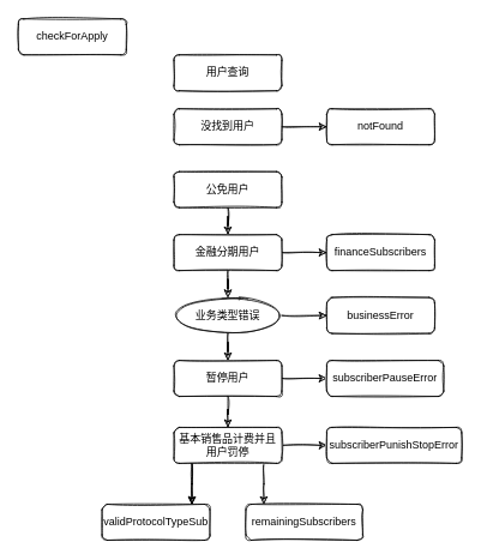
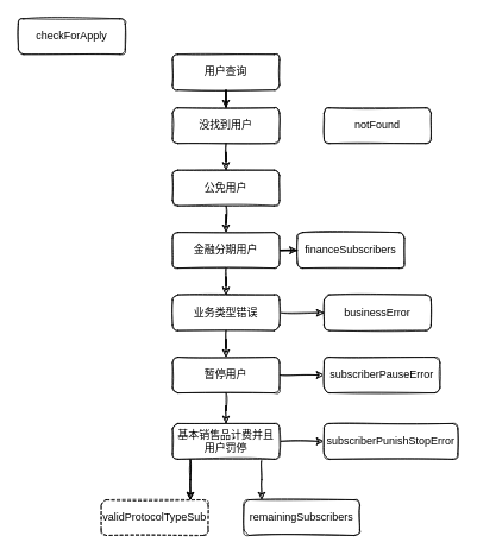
  <mxCell id="0" />
  <mxCell id="1" parent="0" />
  <mxCell id="2" value="checkForApply" style="rounded=1;whiteSpace=wrap;html=1;fontSize=12;glass=0;strokeWidth=1;shadow=0;gradientColor=none;sketch=1;" parent="1" vertex="1"><mxGeometry x="20" y="20" width="120" height="40" as="geometry" /></mxCell>
  <mxCell id="3" value="notFound" style="rounded=1;whiteSpace=wrap;html=1;fontSize=12;glass=0;strokeWidth=1;shadow=0;sketch=1;" parent="1" vertex="1"><mxGeometry x="363" y="120" width="120" height="40" as="geometry" /></mxCell>
+ <mxCell id="4" value="" style="edgeStyle=orthogonalEdgeStyle;rounded=0;orthogonalLoop=1;jettySize=auto;html=1;sketch=1;" edge="1" parent="1" source="5" target="8"><mxGeometry relative="1" as="geometry" /></mxCell>
  <mxCell id="5" value="用户查询" style="rounded=1;whiteSpace=wrap;html=1;sketch=1;" vertex="1" parent="1"><mxGeometry x="193" y="60" width="120" height="40" as="geometry" /></mxCell>
- <mxCell id="6" value="" style="edgeStyle=orthogonalEdgeStyle;rounded=0;orthogonalLoop=1;jettySize=auto;html=1;sketch=1;" edge="1" parent="1" source="8" target="3"><mxGeometry relative="1" as="geometry" /></mxCell>
+ <mxCell id="7" value="" style="edgeStyle=orthogonalEdgeStyle;rounded=0;orthogonalLoop=1;jettySize=auto;html=1;sketch=1;" edge="1" parent="1" source="8" target="10"><mxGeometry relative="1" as="geometry" /></mxCell>
  <mxCell id="8" value="没找到用户" style="whiteSpace=wrap;html=1;rounded=1;sketch=1;" vertex="1" parent="1"><mxGeometry x="193" y="120" width="120" height="40" as="geometry" /></mxCell>
  <mxCell id="9" value="" style="edgeStyle=orthogonalEdgeStyle;rounded=0;orthogonalLoop=1;jettySize=auto;html=1;sketch=1;" edge="1" parent="1" source="10" target="17"><mxGeometry relative="1" as="geometry" /></mxCell>
  <mxCell id="10" value="公免用户" style="whiteSpace=wrap;html=1;rounded=1;sketch=1;" vertex="1" parent="1"><mxGeometry x="193" y="190" width="120" height="40" as="geometry" /></mxCell>
  <mxCell id="11" value="" style="edgeStyle=orthogonalEdgeStyle;rounded=0;orthogonalLoop=1;jettySize=auto;html=1;sketch=1;" edge="1" parent="1" source="13" target="14"><mxGeometry relative="1" as="geometry" /></mxCell>
  <mxCell id="12" value="" style="edgeStyle=orthogonalEdgeStyle;rounded=0;orthogonalLoop=1;jettySize=auto;html=1;sketch=1;" edge="1" parent="1" source="13" target="21"><mxGeometry relative="1" as="geometry" /></mxCell>
- <mxCell id="13" value="业务类型错误" style="ellipse;whiteSpace=wrap;html=1;sketch=1;" vertex="1" parent="1"><mxGeometry x="193" y="330" width="120" height="40" as="geometry" /></mxCell>
+ <mxCell id="13" value="业务类型错误" style="whiteSpace=wrap;html=1;rounded=1;sketch=1;" vertex="1" parent="1"><mxGeometry x="193" y="330" width="120" height="40" as="geometry" /></mxCell>
  <mxCell id="14" value="businessError" style="whiteSpace=wrap;html=1;rounded=1;sketch=1;" vertex="1" parent="1"><mxGeometry x="363" y="330" width="120" height="40" as="geometry" /></mxCell>
  <mxCell id="15" value="" style="edgeStyle=orthogonalEdgeStyle;rounded=0;orthogonalLoop=1;jettySize=auto;html=1;sketch=1;" edge="1" parent="1" source="17" target="18"><mxGeometry relative="1" as="geometry" /></mxCell>
  <mxCell id="16" style="edgeStyle=orthogonalEdgeStyle;rounded=0;orthogonalLoop=1;jettySize=auto;html=1;exitX=0.5;exitY=1;exitDx=0;exitDy=0;sketch=1;" edge="1" parent="1" source="17" target="13"><mxGeometry relative="1" as="geometry" /></mxCell>
  <mxCell id="17" value="金融分期用户" style="whiteSpace=wrap;html=1;rounded=1;sketch=1;" vertex="1" parent="1"><mxGeometry x="193" y="260" width="120" height="40" as="geometry" /></mxCell>
- <mxCell id="18" value="financeSubscribers" style="whiteSpace=wrap;html=1;rounded=1;sketch=1;" vertex="1" parent="1"><mxGeometry x="363" y="260" width="120" height="40" as="geometry" /></mxCell>
+ <mxCell id="18" value="financeSubscribers" style="whiteSpace=wrap;html=1;rounded=1;sketch=1;" vertex="1" parent="1"><mxGeometry x="333" y="260" width="120" height="40" as="geometry" /></mxCell>
  <mxCell id="19" value="" style="edgeStyle=orthogonalEdgeStyle;rounded=0;orthogonalLoop=1;jettySize=auto;html=1;sketch=1;" edge="1" parent="1" source="21" target="22"><mxGeometry relative="1" as="geometry" /></mxCell>
  <mxCell id="20" value="" style="edgeStyle=orthogonalEdgeStyle;rounded=0;orthogonalLoop=1;jettySize=auto;html=1;sketch=1;" edge="1" parent="1" source="21" target="27"><mxGeometry relative="1" as="geometry" /></mxCell>
  <mxCell id="21" value="暂停用户" style="whiteSpace=wrap;html=1;rounded=1;sketch=1;" vertex="1" parent="1"><mxGeometry x="193" y="400" width="120" height="40" as="geometry" /></mxCell>
  <mxCell id="22" value="subscriberPauseError" style="whiteSpace=wrap;html=1;rounded=1;sketch=1;" vertex="1" parent="1"><mxGeometry x="363" y="400" width="130" height="40" as="geometry" /></mxCell>
  <mxCell id="23" value="" style="edgeStyle=orthogonalEdgeStyle;rounded=0;orthogonalLoop=1;jettySize=auto;html=1;sketch=1;" edge="1" parent="1" source="27" target="28"><mxGeometry relative="1" as="geometry" /></mxCell>
  <mxCell id="24" value="" style="edgeStyle=elbowEdgeStyle;rounded=0;orthogonalLoop=1;jettySize=auto;html=1;sketch=1;" edge="1" parent="1" source="27" target="29"><mxGeometry relative="1" as="geometry" /></mxCell>
  <mxCell id="25" value="" style="edgeStyle=elbowEdgeStyle;rounded=0;orthogonalLoop=1;jettySize=auto;html=1;sketch=1;" edge="1" parent="1" source="27" target="29"><mxGeometry relative="1" as="geometry" /></mxCell>
  <mxCell id="26" value="" style="edgeStyle=elbowEdgeStyle;rounded=0;orthogonalLoop=1;jettySize=auto;html=1;sketch=1;" edge="1" parent="1" source="27" target="30"><mxGeometry relative="1" as="geometry" /></mxCell>
  <mxCell id="27" value="基本销售品计费并且用户罚停" style="whiteSpace=wrap;html=1;rounded=1;sketch=1;" vertex="1" parent="1"><mxGeometry x="193" y="474.5" width="120" height="40" as="geometry" /></mxCell>
  <mxCell id="28" value="subscriberPunishStopError" style="whiteSpace=wrap;html=1;rounded=1;sketch=1;" vertex="1" parent="1"><mxGeometry x="363" y="474.5" width="150" height="40" as="geometry" /></mxCell>
- <mxCell id="29" value="validProtocolTypeSub" style="whiteSpace=wrap;html=1;rounded=1;sketch=1;" vertex="1" parent="1"><mxGeometry x="113" y="560" width="120" height="40" as="geometry" /></mxCell>
+ <mxCell id="29" value="validProtocolTypeSub" style="whiteSpace=wrap;html=1;rounded=1;sketch=1;dashed=1;" vertex="1" parent="1"><mxGeometry x="113" y="560" width="120" height="40" as="geometry" /></mxCell>
  <mxCell id="30" value="remainingSubscribers" style="whiteSpace=wrap;html=1;rounded=1;sketch=1;" vertex="1" parent="1"><mxGeometry x="273" y="560" width="130" height="40" as="geometry" /></mxCell>
